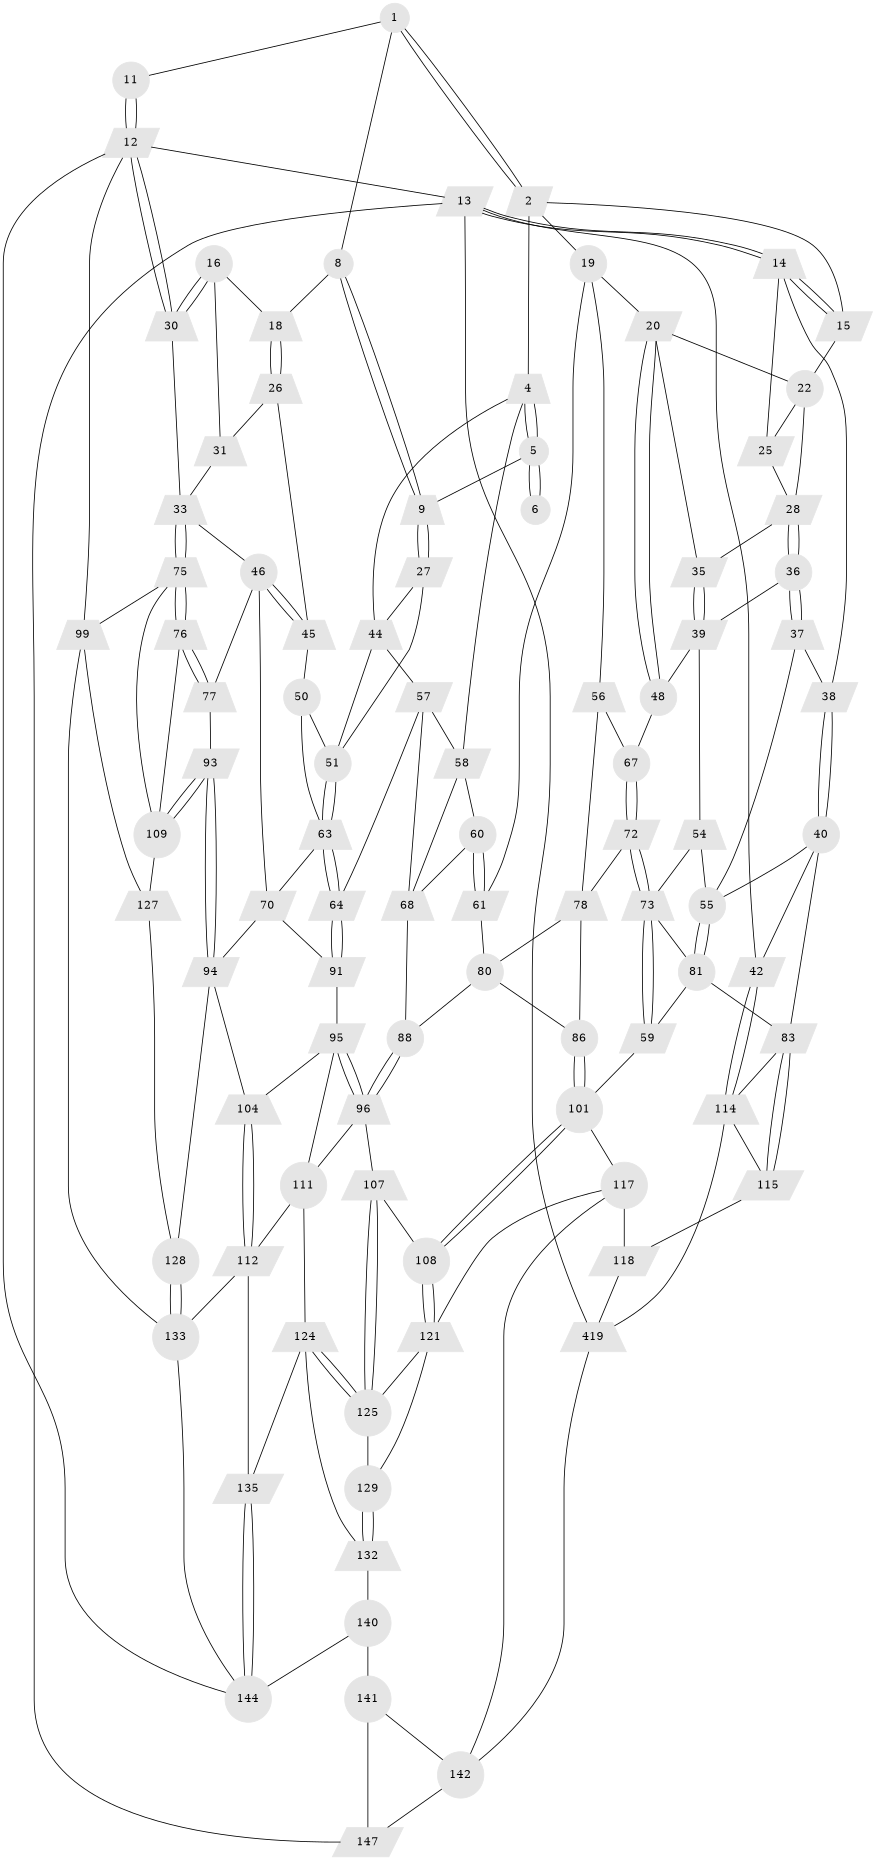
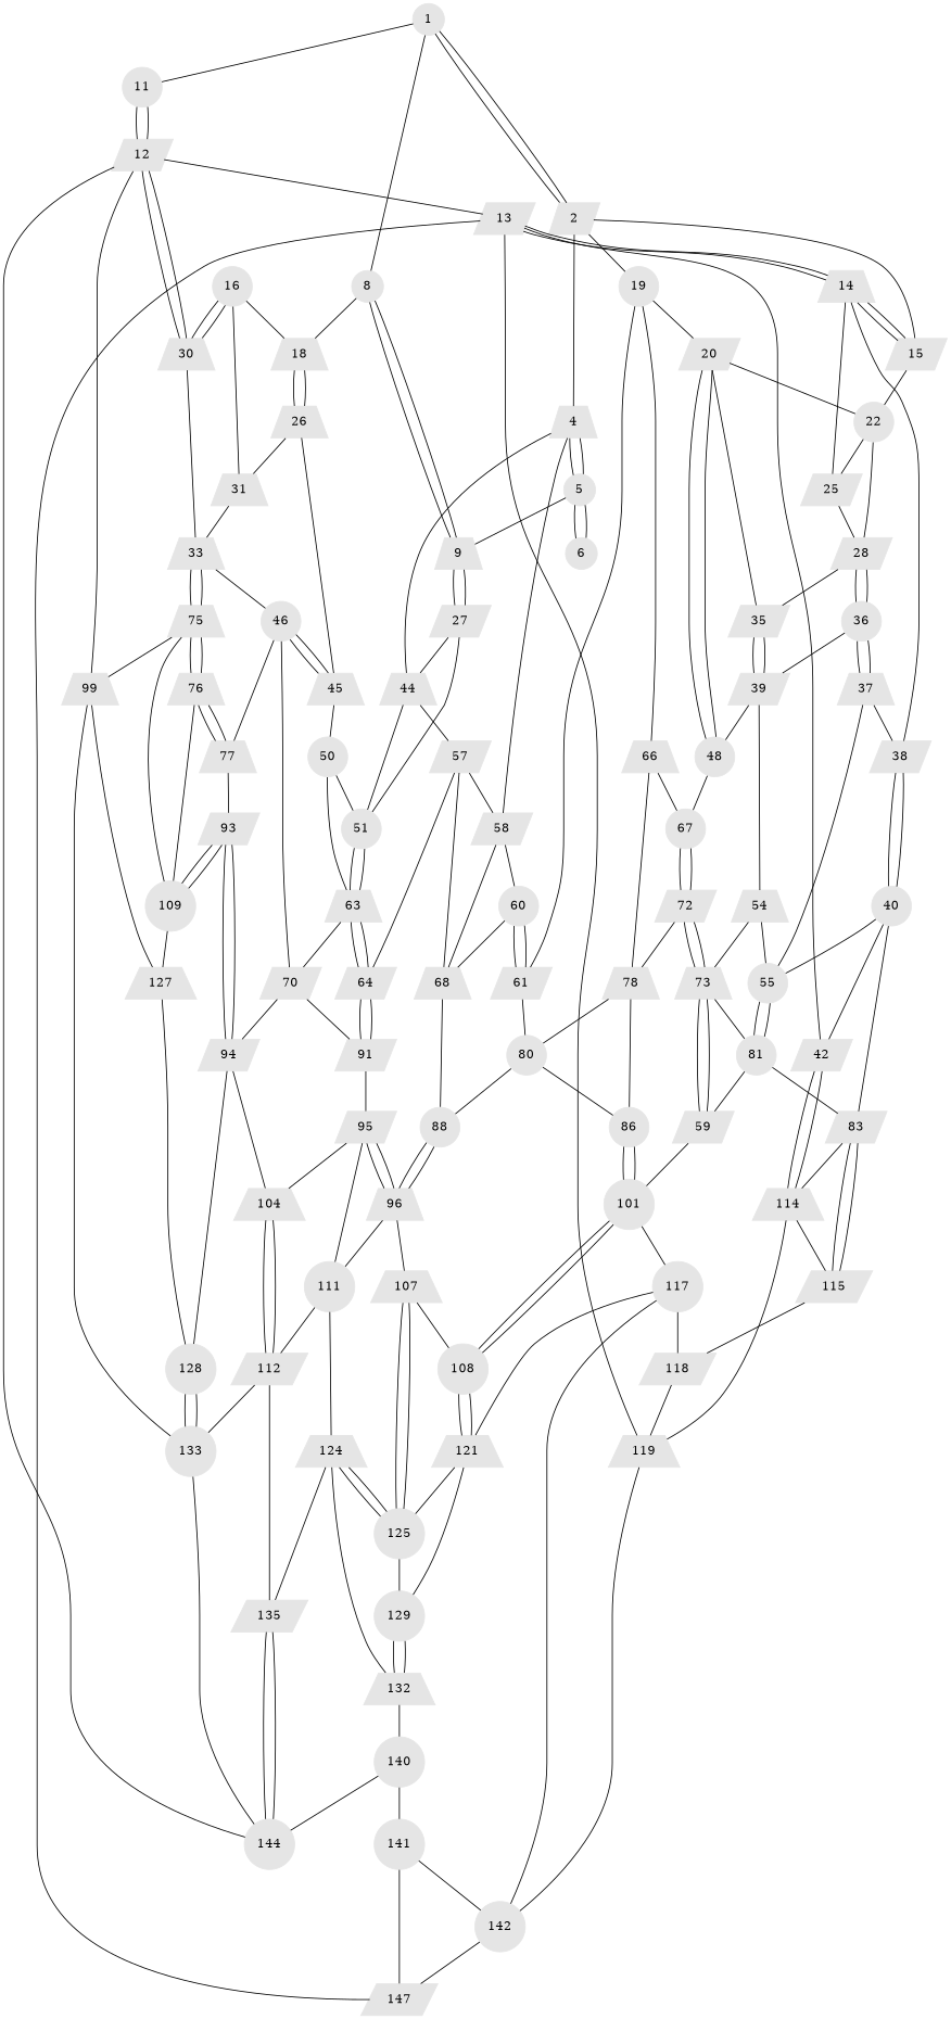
  graph {
    node [color=gray90 shape=circle style=filled]
    1 [super="+7"]
    2 [shape=parallelogram super="+3"]
    8
    11
    4 [shape=trapezium super="+45"]
    15 [shape=parallelogram]
    19 [super="+62"]
    9 [shape=trapezium]
    18 [shape=trapezium]
    12 [shape=parallelogram super="+98"]
    5 [super="+10"]
    44 [shape=trapezium super="+53"]
    58 [shape=parallelogram super="+59"]
    22 [super="+23"]
    20 [shape=parallelogram super="+21"]
    61 [shape=parallelogram]
-   66 [shape=trapezium label=56]
+   66 [shape=trapezium]
    6
    51 [super="+52"]
    57 [shape=parallelogram super="+65"]
    68 [shape=trapezium super="+87"]
    60
    27 [shape=parallelogram super="+43"]
    26 [shape=trapezium super="+32"]
    13 [shape=parallelogram super="+120"]
    30 [shape=trapezium]
    99 [shape=trapezium super="+137"]
    144 [super="+148"]
    16 [super="+17"]
    31 [shape=trapezium]
    14 [shape=trapezium super="+24"]
    42 [shape=parallelogram]
-   119 [shape=trapezium super="+136" label=419]
+   119 [shape=trapezium super="+136"]
    147 [shape=parallelogram]
    33 [shape=trapezium super="+34"]
    127 [shape=trapezium]
    133 [super="+138"]
    25 [shape=parallelogram]
    38 [shape=parallelogram]
    114 [shape=trapezium super="+116"]
    142 [super="+143"]
    28 [shape=parallelogram super="+29"]
    40 [super="+41"]
    n44 [label=45 shape=trapezium]
    35 [shape=parallelogram]
    48
    80 [super="+85"]
    67
    78 [shape=trapezium super="+79"]
    39 [shape=parallelogram super="+49"]
    36
    50
    63 [shape=trapezium super="+71"]
    37 [shape=trapezium]
    46 [super="+69"]
    75 [shape=trapezium super="+100"]
    70 [shape=parallelogram super="+90"]
    77 [shape=trapezium super="+92"]
    76 [shape=trapezium super="+97"]
    109 [super="+110"]
    54 [shape=trapezium]
    55 [super="+56"]
    81 [super="+82"]
    83 [shape=parallelogram super="+84"]
    73 [shape=trapezium super="+74"]
    115 [shape=parallelogram]
    64 [shape=parallelogram]
    91 [shape=parallelogram]
    94 [shape=parallelogram super="+103"]
    93 [shape=parallelogram]
    72 [shape=parallelogram]
    n72 [label=59 shape=parallelogram]
    88
    86
    95 [shape=parallelogram super="+105"]
    96 [shape=trapezium super="+106"]
    104 [shape=trapezium]
    128
    101 [super="+102"]
    118 [shape=parallelogram]
    108
    117 [super="+123"]
    111 [super="+113"]
    107 [shape=trapezium]
    112 [shape=parallelogram super="+134"]
    124 [shape=trapezium super="+131"]
    125 [super="+126"]
    121 [shape=trapezium super="+122"]
    135 [shape=parallelogram]
    129 [super="+130"]
    132 [shape=trapezium super="+139"]
    140 [super="+145"]
    141 [super="+146"]
    1 -- 2
    1 -- 2
    1 -- 8
    1 -- 11
    2 -- 4
    2 -- 15
    2 -- 19
    8 -- 9
    8 -- 9
    8 -- 18
    11 -- 12
    11 -- 12
    4 -- 5
    4 -- 5
    4 -- 44
    4 -- 58
    15 -- 22
    19 -- 20
    19 -- 61
    19 -- 66
    9 -- 27
    9 -- 27
    18 -- 26
    18 -- 26
    12 -- 13 [weight=2]
    12 -- 30
    12 -- 30
    12 -- 99
    12 -- 144
    5 -- 9
    5 -- 6 [weight=2]
    5 -- 6
    44 -- 51
    44 -- 57
    58 -- 68
    58 -- 60
    22 -- 25
    22 -- 28
    20 -- 22
    20 -- 35
    20 -- 48
    20 -- 48
    61 -- 80
    66 -- 67
    66 -- 78
    51 -- 63
    51 -- 63
    57 -- 58
    57 -- 68
    57 -- 64
    68 -- 88
    60 -- 61
    60 -- 61
    60 -- 68
    27 -- 44
    27 -- 51
    26 -- 31
    26 -- n44
    13 -- 14
    13 -- 14
    13 -- 42
    13 -- 119
    13 -- 147
    30 -- 33
    99 -- 127
    99 -- 133
    16 -- 18
    16 -- 30
    16 -- 30
    16 -- 31
    31 -- 33
    14 -- 15
    14 -- 15
    14 -- 25
    14 -- 38
    42 -- 114
    42 -- 114
    119 -- 142
    33 -- 46
    33 -- 75
    33 -- 75
    127 -- 128
    133 -- 144
    25 -- 28
    38 -- 40
    38 -- 40
    114 -- 119
    114 -- 115
    142 -- 147
    28 -- 35
    28 -- 36
    28 -- 36
    40 -- 42
    40 -- 55
    40 -- 83
    n44 -- 50
    35 -- 39
    35 -- 39
    48 -- 67
    80 -- 88
    80 -- 86
    67 -- 72
    67 -- 72
    78 -- 80
    78 -- 86
    39 -- 48
    39 -- 54
    36 -- 39
    36 -- 37
    36 -- 37
    50 -- 51
    50 -- 63
    63 -- 70
    63 -- 64
    63 -- 64
    37 -- 38
    37 -- 55
    46 -- n44
    46 -- n44
    46 -- 70
    46 -- 77
    75 -- 99
    75 -- 76
    75 -- 76
    75 -- 109
    70 -- 91
    70 -- 94
    77 -- 93
    76 -- 77 [weight=2]
    76 -- 77
    76 -- 109
    109 -- 127
    54 -- 55
    54 -- 73
    55 -- 81
    55 -- 81
    81 -- 83
    81 -- n72
    83 -- 114
    83 -- 115
    83 -- 115
    73 -- 81
    73 -- n72
    73 -- n72
    115 -- 118
    64 -- 91
    64 -- 91
    91 -- 95
    94 -- 104
    94 -- 128
    93 -- 109
    93 -- 109
    93 -- 94
    93 -- 94
    72 -- 78
    72 -- 73
    72 -- 73
    n72 -- 101
    88 -- 96
    88 -- 96
    86 -- 101
    86 -- 101
    95 -- 96
    95 -- 96
    95 -- 104
    95 -- 111
    96 -- 111
    96 -- 107
    104 -- 112
    104 -- 112
    128 -- 133
    128 -- 133
    101 -- 108
    101 -- 108
    101 -- 117
    118 -- 119
    108 -- 121
    108 -- 121
    117 -- 142
    117 -- 118
    117 -- 121
    111 -- 112
    111 -- 124
    107 -- 108
    107 -- 125
    107 -- 125
    112 -- 133
    112 -- 135
    124 -- 125
    124 -- 125
    124 -- 135
    124 -- 132
    125 -- 129
    121 -- 125
    121 -- 129
    135 -- 144
    135 -- 144
    129 -- 132 [weight=2]
    129 -- 132
    132 -- 140
    140 -- 144
    140 -- 141 [weight=2]
    141 -- 147
    141 -- 142
  }
